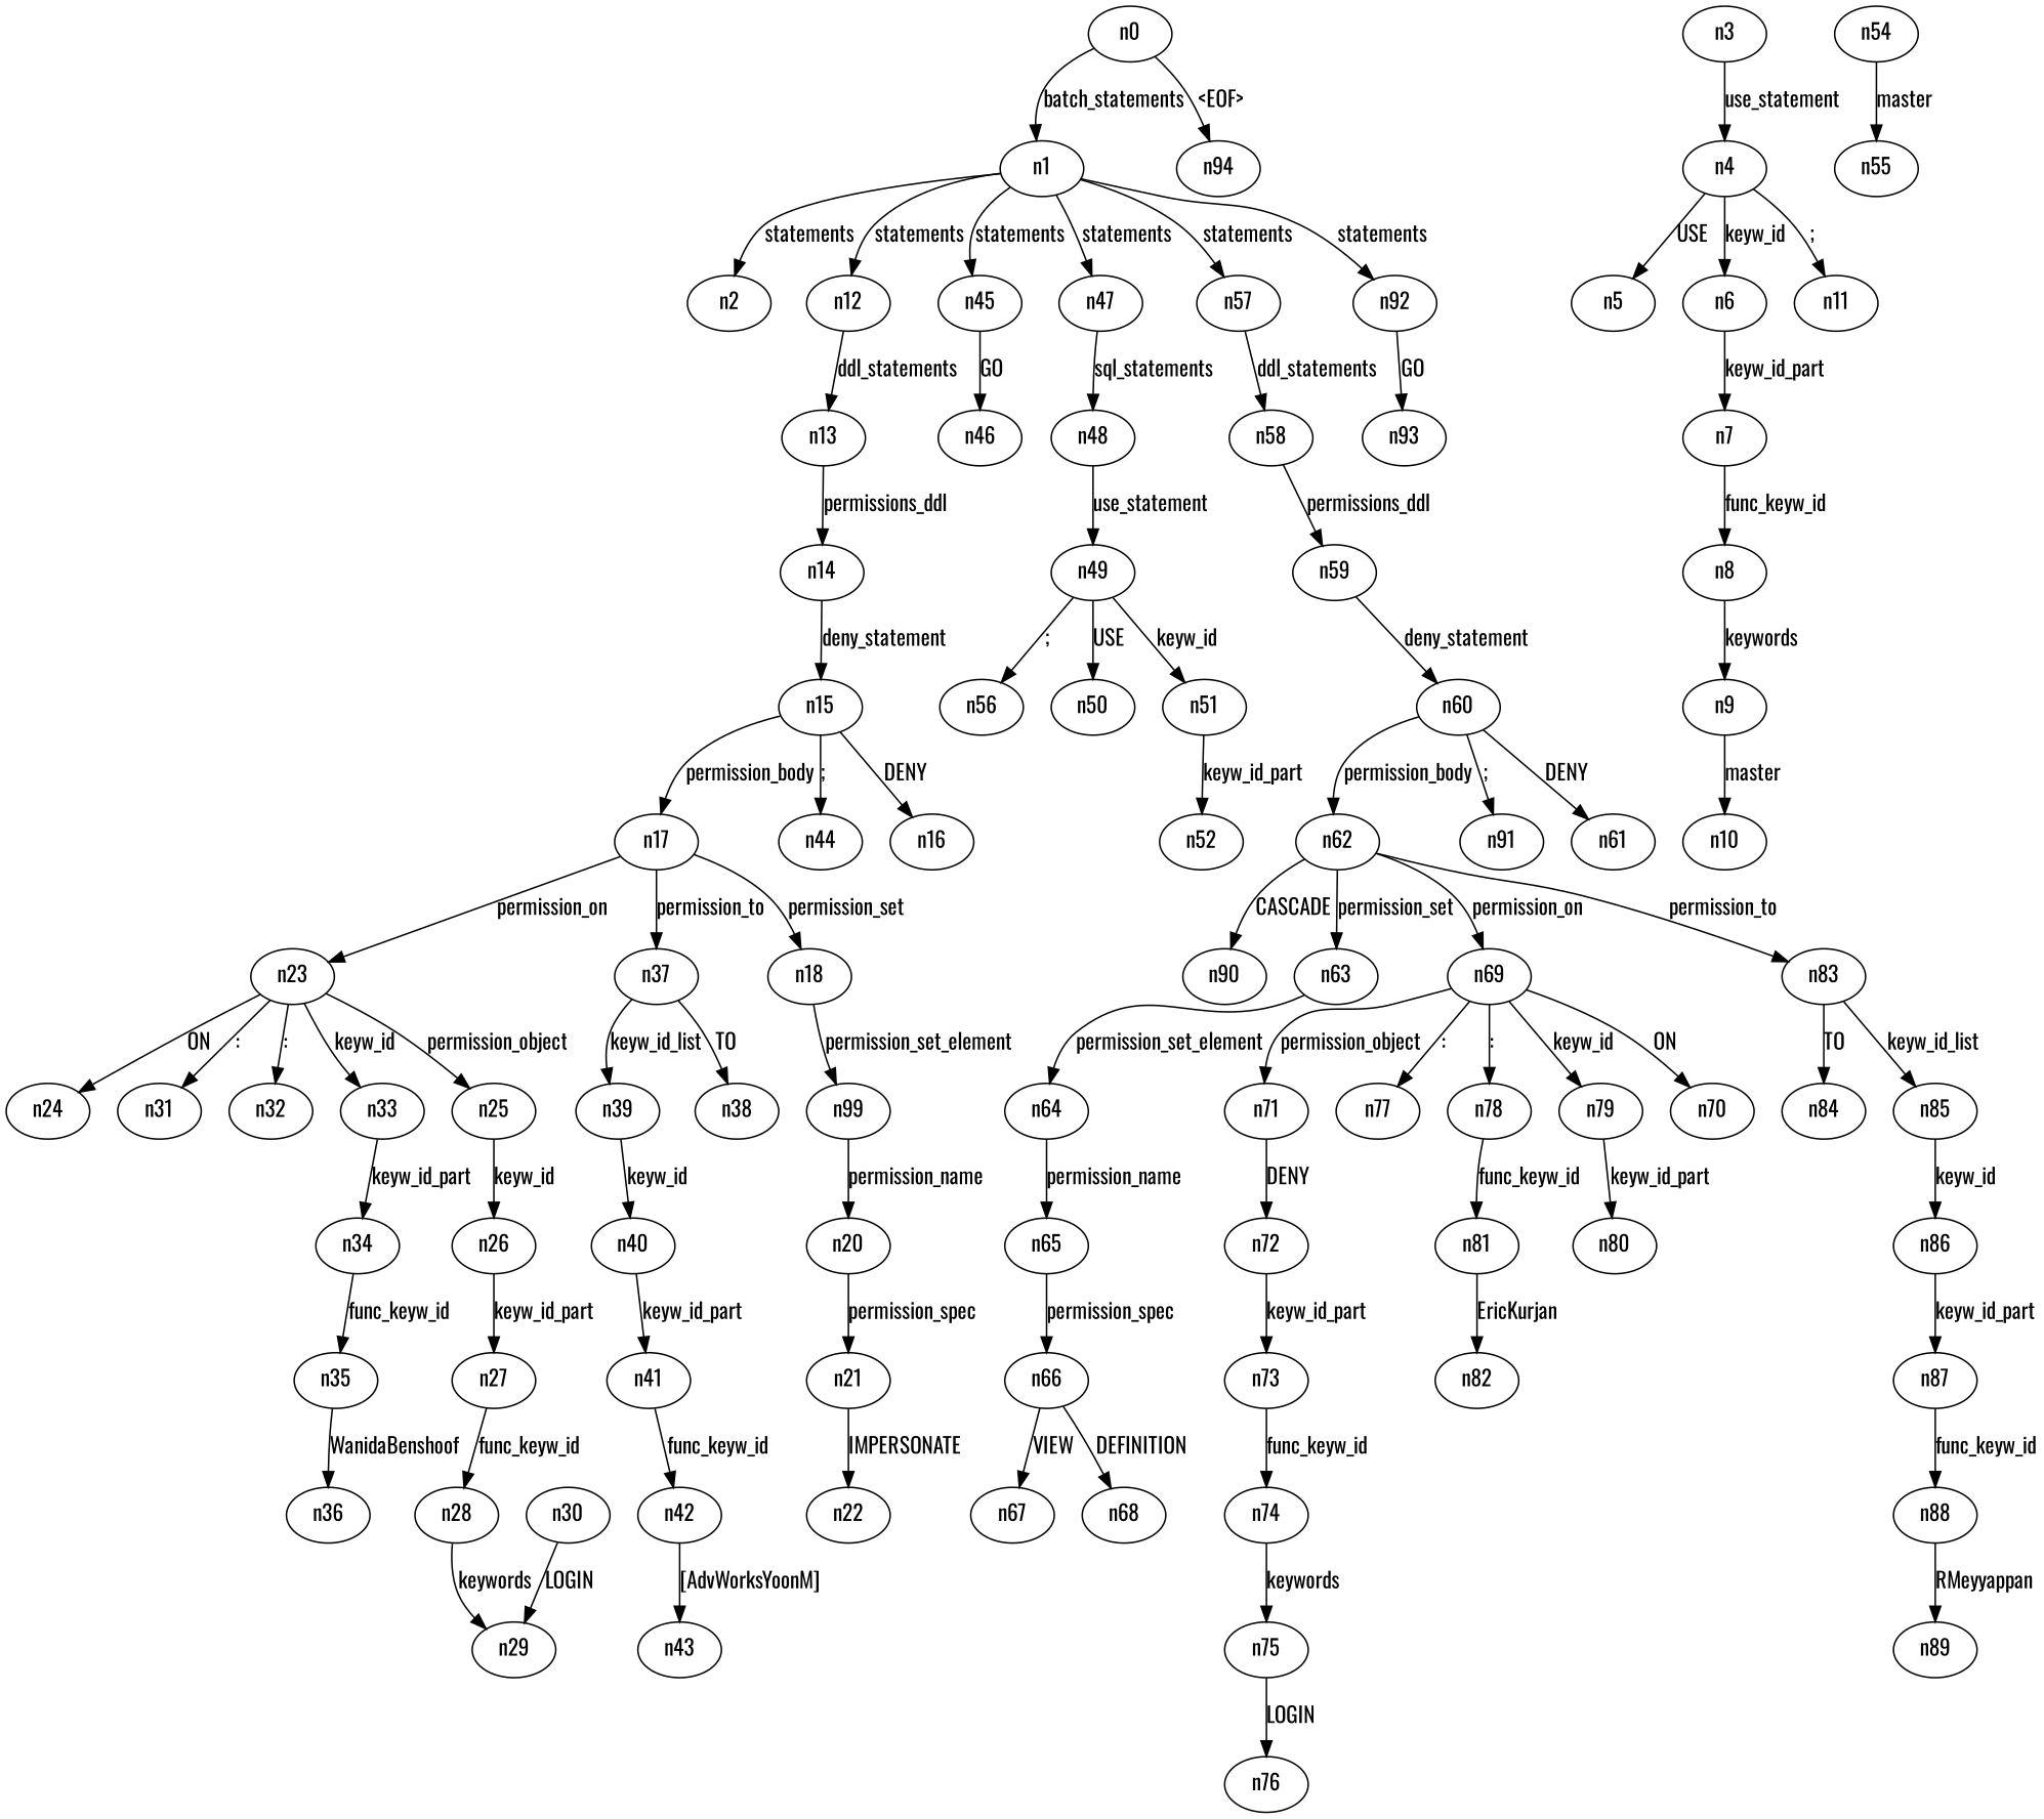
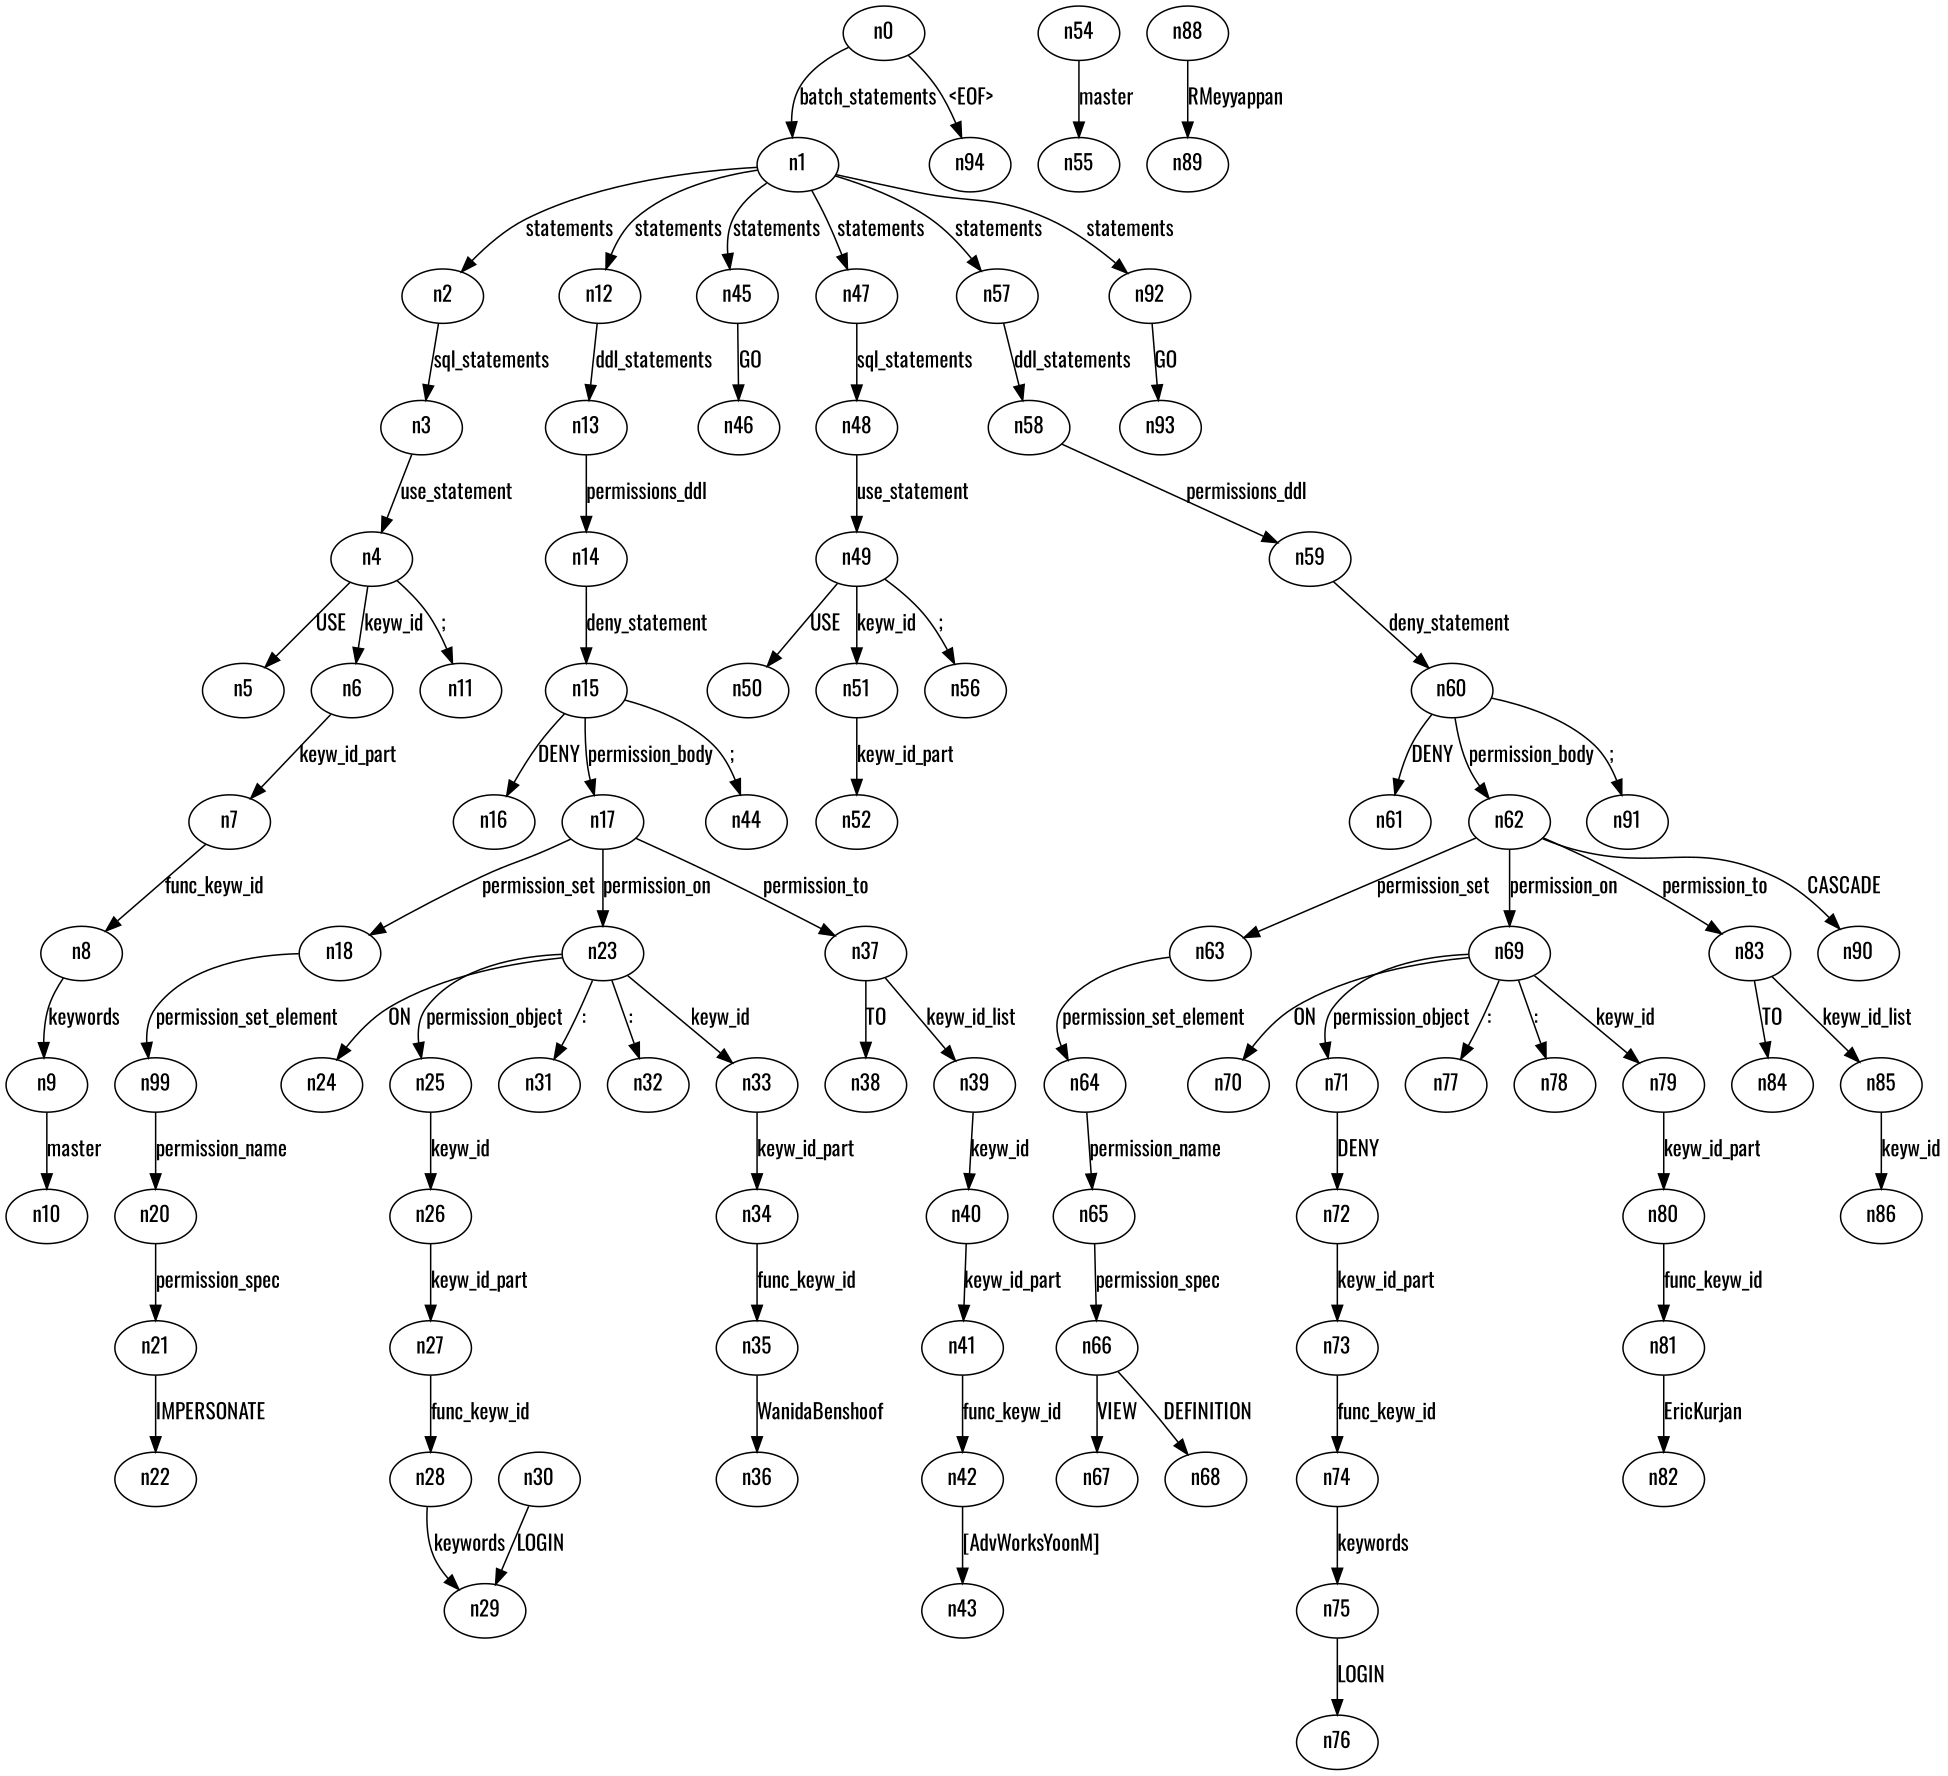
  digraph {
    fontname=Oswald
    node [fontname=Oswald]
    edge [fontname=Oswald]
    n0
    n1
    n94
    n2
    n12
    n45
    n47
    n57
    n92
    n3
    n13
    n46
    n48
    n58
    n93
    n4
    n5
    n6
    n11
    n7
    n8
    n9
    n10
    n14
    n15
    n16
    n17
    n44
    n18
    n23
    n37
    n19 [label=n99]
    n24
    n25
    n31
    n32
    n33
    n38
    n39
    n20
    n21
    n22
    n26
    n34
    n27
    n28
    n29
    n30
    n35
    n36
    n40
    n41
    n42
    n43
    n49
    n50
    n51
    n56
    n52
    n54
    n55
    n59
    n60
    n61
    n62
    n91
    n63
    n69
    n83
    n90
    n64
    n70
    n71
    n77
    n78
    n79
    n84
    n85
    n65
    n66
    n67
    n68
    n72
    n80
    n73
    n74
    n75
    n76
    n81
    n82
    n86
-   n87
    n88
    n89
    n0 -> n1 [label=batch_statements]
    n0 -> n94 [label="<EOF>"]
    n1 -> n2 [label=statements]
    n1 -> n12 [label=statements]
    n1 -> n45 [label=statements]
    n1 -> n47 [label=statements]
    n1 -> n57 [label=statements]
    n1 -> n92 [label=statements]
+   n2 -> n3 [label=sql_statements]
    n12 -> n13 [label=ddl_statements]
    n45 -> n46 [label=GO]
    n47 -> n48 [label=sql_statements]
    n57 -> n58 [label=ddl_statements]
    n92 -> n93 [label=GO]
    n3 -> n4 [label=use_statement]
    n13 -> n14 [label=permissions_ddl]
    n48 -> n49 [label=use_statement]
    n58 -> n59 [label=permissions_ddl]
    n4 -> n5 [label=USE]
    n4 -> n6 [label=keyw_id]
    n4 -> n11 [label=";"]
    n6 -> n7 [label=keyw_id_part]
    n7 -> n8 [label=func_keyw_id]
    n8 -> n9 [label=keywords]
    n9 -> n10 [label=master]
    n14 -> n15 [label=deny_statement]
    n15 -> n16 [label=DENY]
    n15 -> n17 [label=permission_body]
    n15 -> n44 [label=";"]
    n17 -> n18 [label=permission_set]
    n17 -> n23 [label=permission_on]
    n17 -> n37 [label=permission_to]
    n18 -> n19 [label=permission_set_element]
    n23 -> n24 [label=ON]
    n23 -> n25 [label=permission_object]
    n23 -> n31 [label=":"]
    n23 -> n32 [label=":"]
    n23 -> n33 [label=keyw_id]
    n37 -> n38 [label=TO]
    n37 -> n39 [label=keyw_id_list]
    n19 -> n20 [label=permission_name]
    n25 -> n26 [label=keyw_id]
    n33 -> n34 [label=keyw_id_part]
    n39 -> n40 [label=keyw_id]
    n20 -> n21 [label=permission_spec]
    n21 -> n22 [label=IMPERSONATE]
    n26 -> n27 [label=keyw_id_part]
    n34 -> n35 [label=func_keyw_id]
    n27 -> n28 [label=func_keyw_id]
    n28 -> n29 [label=keywords]
    n30 -> n29 [label=LOGIN]
    n35 -> n36 [label=WanidaBenshoof]
    n40 -> n41 [label=keyw_id_part]
    n41 -> n42 [label=func_keyw_id]
    n42 -> n43 [label="[AdvWorks\YoonM]"]
    n49 -> n50 [label=USE]
    n49 -> n51 [label=keyw_id]
    n49 -> n56 [label=";"]
    n51 -> n52 [label=keyw_id_part]
    n54 -> n55 [label=master]
    n59 -> n60 [label=deny_statement]
    n60 -> n61 [label=DENY]
    n60 -> n62 [label=permission_body]
    n60 -> n91 [label=";"]
    n62 -> n63 [label=permission_set]
    n62 -> n69 [label=permission_on]
    n62 -> n83 [label=permission_to]
    n62 -> n90 [label=CASCADE]
    n63 -> n64 [label=permission_set_element]
    n69 -> n70 [label=ON]
    n69 -> n71 [label=permission_object]
    n69 -> n77 [label=":"]
    n69 -> n78 [label=":"]
    n69 -> n79 [label=keyw_id]
    n83 -> n84 [label=TO]
    n83 -> n85 [label=keyw_id_list]
    n64 -> n65 [label=permission_name]
    n71 -> n72 [label=DENY]
    n79 -> n80 [label=keyw_id_part]
    n85 -> n86 [label=keyw_id]
    n65 -> n66 [label=permission_spec]
    n66 -> n67 [label=VIEW]
    n66 -> n68 [label=DEFINITION]
    n72 -> n73 [label=keyw_id_part]
-   n78 -> n81 [label=func_keyw_id]
+   n80 -> n81 [label=func_keyw_id]
    n73 -> n74 [label=func_keyw_id]
    n74 -> n75 [label=keywords]
    n75 -> n76 [label=LOGIN]
    n81 -> n82 [label=EricKurjan]
-   n86 -> n87 [label=keyw_id_part]
-   n87 -> n88 [label=func_keyw_id]
    n88 -> n89 [label=RMeyyappan]
  }
